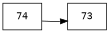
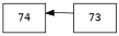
  digraph {
    rankdir=LR
    fontname="DejaVu Sans Mono"
    node [shape=record fontname="DejaVu Sans Mono"]
    n1 [label="{74}"]
    n2 [label="{73}"]
-   n1 -> n2 [fontname="DejaVu Sans Mono"]
+   n2 -> n1 [fontname="DejaVu Sans Mono"]
  }
